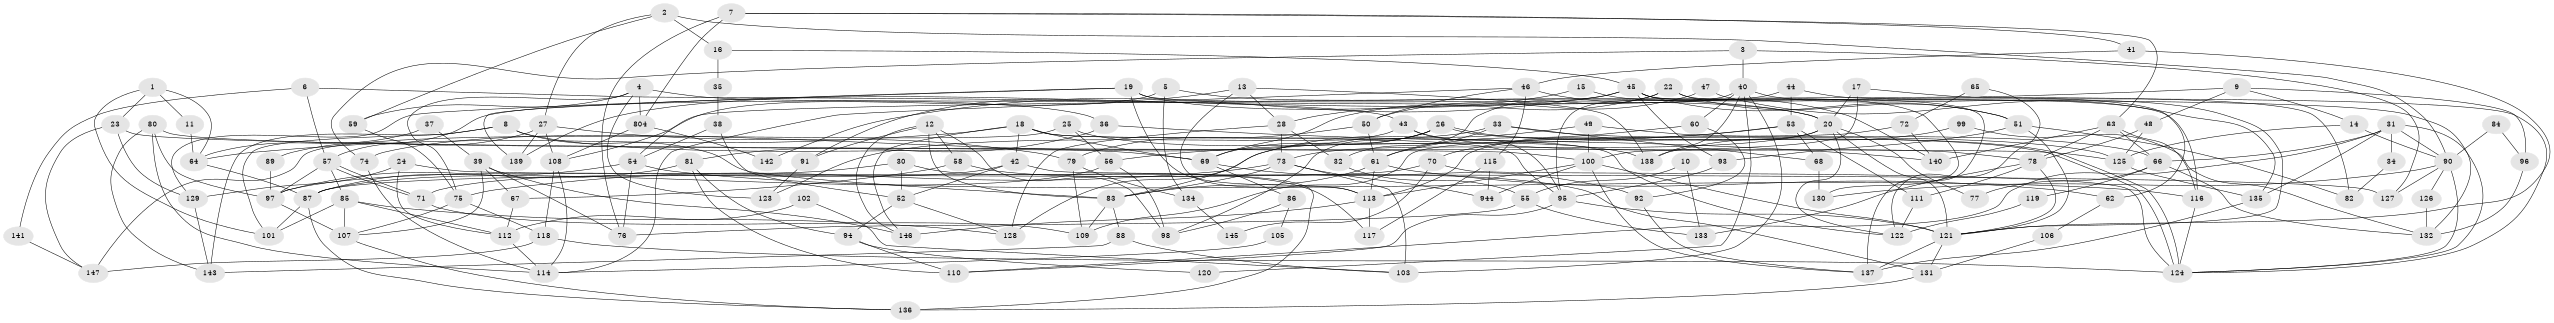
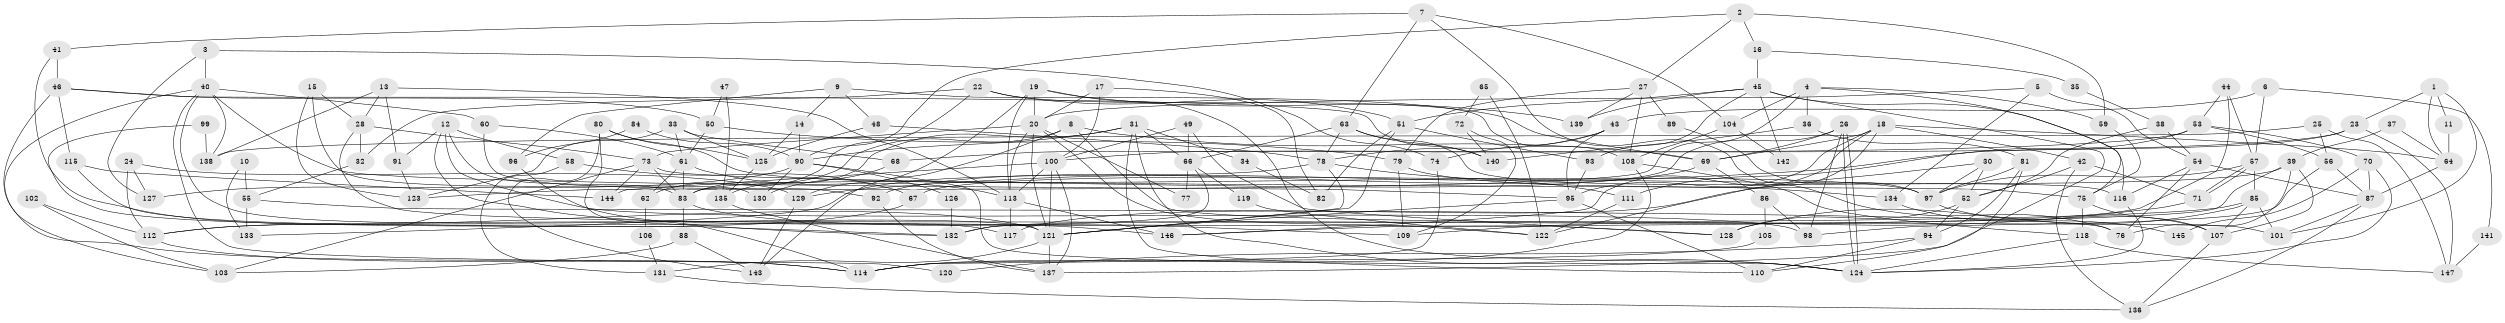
  graph {
    node [color=gray90 style=filled]
    1
    11
    23
    64
    101
    100
    129
    147
    87
    2
    16
    27
    59
    90
    35
    45
    108
    139
    79
    89
    75
    127
    130
    124
    126
    3
    40
    74
    138
    95
    121
    60
    103
    120
    114
    4
    36
-   104 [label=804]
+   104
    123
    81
    140
    107
    118
    142
    5
    20
    54
    134
    113
    122
    73
    77
    76
    116
    145
    6
    43
    57
    141
    78
    97
    71
    85
    7
    41
    63
    46
    66
    8
    69
    83
    143
    92
    86
    109
    88
    9
    14
    48
    96
    125
    132
    10
    55
    133
    12
    58
    91
    98
    146
    67
    131
    13
    28
    32
    128
    117
    135
    15
    38
    51
    93
    137
    17
    82
-   144 [label=944]
+   144
    18
    42
    52
    136
    110
    19
    22
    62
    106
    24
    112
    25
    56
    26
    30
    94
    31
    34
    119
    33
    61
    68
    37
    39
    50
    115
    111
    44
    53
    70
    47
    49
    65
    72
    105
    80
    84
    99
    102
    1 -- 11
    1 -- 23
    1 -- 64
    1 -- 101
    11 -- 64
    23 -- 100
    23 -- 129
    23 -- 147
    64 -- 87
    100 -- 121
    100 -- 113
    100 -- 137
    100 -- 144
    129 -- 143
    87 -- 101
    87 -- 136
    2 -- 16
    2 -- 27
    2 -- 59
    2 -- 90
    16 -- 35
    16 -- 45
    27 -- 108
    27 -- 139
    27 -- 79
    27 -- 89
    59 -- 75
    90 -- 127
    90 -- 130
    90 -- 124
    90 -- 126
    35 -- 38
    45 -- 139
    45 -- 142
    45 -- 116
    45 -- 51
    45 -- 93
    45 -- 137
    108 -- 114
    108 -- 118
    79 -- 134
    79 -- 109
    89 -- 97
    75 -- 107
    75 -- 118
    126 -- 132
    3 -- 127
    3 -- 40
    3 -- 74
    40 -- 138
    40 -- 95
    40 -- 121
    40 -- 60
    40 -- 103
    40 -- 120
    74 -- 114
    95 -- 121
    95 -- 110
    121 -- 131
    121 -- 137
    60 -- 92
    60 -- 61
    4 -- 59
    4 -- 75
    4 -- 36
    4 -- 104
    4 -- 123
    36 -- 81
    36 -- 140
    104 -- 108
    104 -- 142
    81 -- 97
    81 -- 110
    81 -- 94
    107 -- 136
    118 -- 147
    118 -- 124
    5 -- 20
    5 -- 54
    5 -- 134
    20 -- 121
    20 -- 113
    20 -- 122
    20 -- 73
    20 -- 77
    54 -- 87
    54 -- 76
    54 -- 116
    134 -- 145
    113 -- 146
    113 -- 117
    73 -- 75
    73 -- 103
    73 -- 83
    73 -- 144
    116 -- 124
    6 -- 43
    6 -- 57
    6 -- 141
    43 -- 74
    43 -- 95
    43 -- 78
    57 -- 97
    57 -- 71
    57 -- 71
    57 -- 85
    141 -- 147
    78 -- 121
    78 -- 133
    78 -- 111
    97 -- 107
    71 -- 109
    85 -- 101
    85 -- 107
    85 -- 128
    85 -- 112
    7 -- 104
    7 -- 76
    7 -- 41
    7 -- 63
    41 -- 121
    41 -- 46
    63 -- 140
    63 -- 116
    63 -- 78
    63 -- 66
    46 -- 114
    46 -- 140
    46 -- 50
    46 -- 115
    66 -- 77
    66 -- 132
    66 -- 119
    8 -- 101
    8 -- 69
    8 -- 83
    8 -- 143
    69 -- 92
    69 -- 86
    83 -- 109
    83 -- 88
    92 -- 137
    86 -- 98
    86 -- 105
    88 -- 103
    88 -- 143
    9 -- 108
    9 -- 14
    9 -- 48
    9 -- 96
    14 -- 90
    14 -- 125
    48 -- 78
    48 -- 125
    96 -- 132
    125 -- 135
    10 -- 55
    10 -- 133
    55 -- 76
    55 -- 133
    12 -- 83
    12 -- 58
    12 -- 91
    12 -- 98
    12 -- 146
    58 -- 67
    58 -- 131
    91 -- 123
    67 -- 112
    131 -- 136
    13 -- 138
    13 -- 113
    13 -- 91
    13 -- 28
    28 -- 73
    28 -- 32
    28 -- 128
    32 -- 55
    135 -- 137
    15 -- 130
+   15 -- 123
    15 -- 28
    38 -- 54
    38 -- 52
    51 -- 121
    51 -- 93
    51 -- 82
    93 -- 95
    17 -- 100
    17 -- 20
    17 -- 82
    18 -- 64
    18 -- 95
    18 -- 122
    18 -- 69
    18 -- 146
    18 -- 42
    42 -- 71
    42 -- 52
    42 -- 136
    52 -- 128
    52 -- 94
    19 -- 129
    19 -- 139
    19 -- 124
    19 -- 20
    19 -- 113
    22 -- 69
    22 -- 32
    22 -- 51
    22 -- 62
    62 -- 106
    106 -- 131
    24 -- 129
    24 -- 127
    24 -- 112
    112 -- 114
    25 -- 147
    25 -- 138
    25 -- 56
    56 -- 87
    56 -- 98
    26 -- 124
    26 -- 124
    26 -- 69
    26 -- 83
    26 -- 98
    30 -- 97
    30 -- 117
    30 -- 52
    94 -- 120
    94 -- 110
    31 -- 90
    31 -- 124
    31 -- 66
    31 -- 135
    31 -- 110
    31 -- 34
    34 -- 82
    119 -- 122
    33 -- 123
    33 -- 125
    33 -- 61
    33 -- 68
    61 -- 113
    61 -- 83
    61 -- 62
    68 -- 130
    37 -- 64
    37 -- 39
    39 -- 107
    39 -- 76
    39 -- 146
    39 -- 67
    50 -- 79
    50 -- 61
    115 -- 117
    115 -- 144
    111 -- 122
    44 -- 57
    44 -- 132
    44 -- 53
    53 -- 56
    53 -- 68
    53 -- 111
    53 -- 70
    70 -- 87
    70 -- 124
    70 -- 145
    47 -- 135
    47 -- 50
    49 -- 100
    49 -- 66
    49 -- 128
    65 -- 122
    65 -- 72
    72 -- 140
    72 -- 109
    105 -- 114
    80 -- 114
    80 -- 97
    80 -- 143
    80 -- 125
    84 -- 90
    84 -- 96
    99 -- 138
    99 -- 132
    102 -- 103
    102 -- 112
  }
